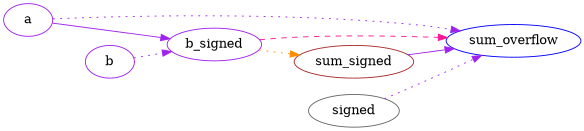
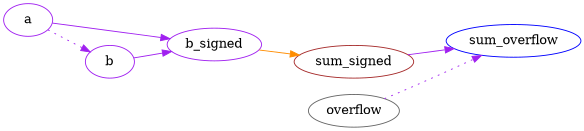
  strict digraph {
    rankdir=LR
    node [color=purple complexity=9]
    edge [color=purple style=dotted]
    a [importance=0.630724026605 rank=0.0700804474006]
    sum_overflow [color=blue complexity=2 importance=0.382570575316 rank=0.191285287658]
    b_signed [importance=0.677991239472 rank=0.0753323599413]
    sum_signed [color=brown complexity=6 importance=0.536189406258 rank=0.0893649010431]
-   overflow [color=gray40 complexity=0 importance=0.190546844886 rank=0.0 label=signed]
+   overflow [color=gray40 complexity=0 importance=0.190546844886 rank=0.0]
    b [complexity=12 importance=0.772525859818 rank=0.0643771549848]
-   a -> sum_overflow
+   a -> b
    a -> b_signed [style=solid]
-   b_signed -> sum_overflow [color=deeppink style=dashed]
-   b_signed -> sum_signed [color=darkorange]
+   b_signed -> sum_signed [color=darkorange style=solid]
    sum_signed -> sum_overflow [style=solid]
    overflow -> sum_overflow
-   b -> b_signed
+   b -> b_signed [style=solid]
  }
